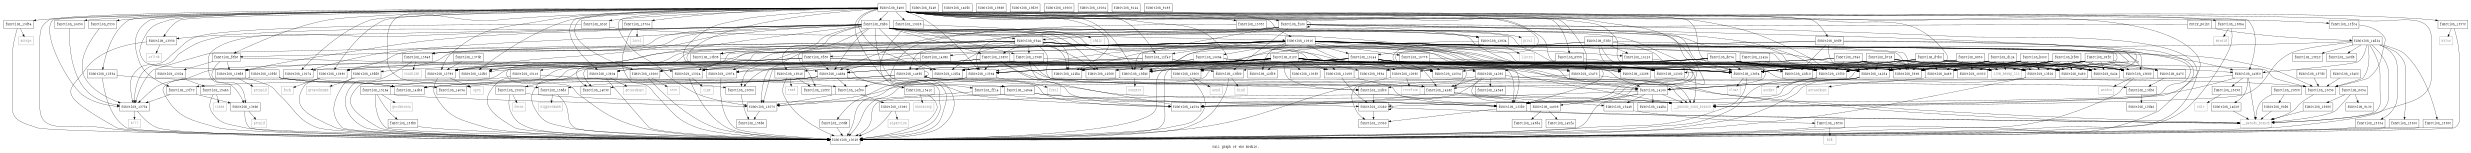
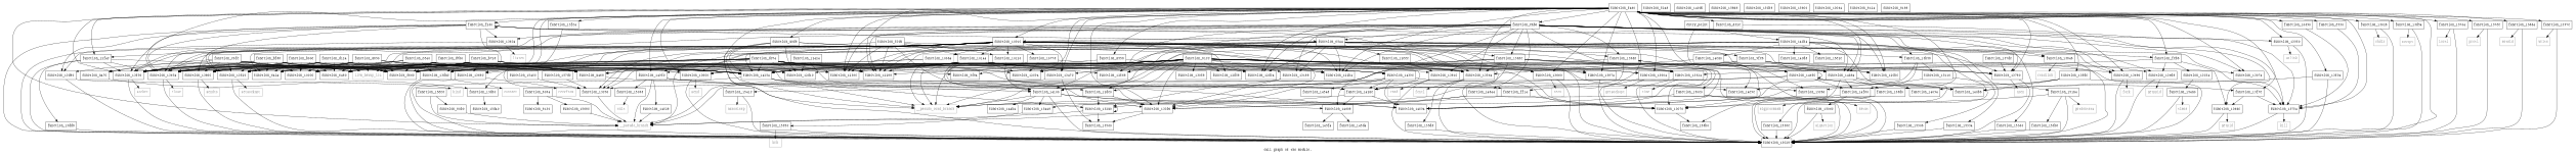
  digraph {
    fontname="Courier Prime"
    label="Call graph of the module."
    node [fontname="Courier Prime" shape=record]
    edge [fontname="Courier Prime"]
    n1 [label="{function_ff14}"]
    n2 [label="{function_133b0}"]
    n3 [label="{function_13c70}"]
    n4 [color=gray50 fontcolor=gray50 label="{__pseudo_branch}"]
    n5 [label="{function_13560}"]
    n6 [label="{function_158b0}"]
    n7 [label="{function_12dc0}"]
    n8 [label="{function_132a0}"]
    n9 [label="{function_12288}"]
    n10 [label="{function_f248}"]
    n11 [label="{function_12d58}"]
    n12 [label="{function_bf88}"]
    n13 [label="{function_1003c}"]
    n14 [label="{function_e424}"]
    n15 [label="{function_e480}"]
    n16 [label="{function_fe60}"]
    n17 [label="{function_13eec}"]
    n18 [label="{function_13f20}"]
    n19 [label="{function_13f50}"]
    n20 [label="{function_14254}"]
    n21 [color=gray50 fontcolor=gray50 label="{llvm_bswap_i32}"]
    n22 [label="{function_13654}"]
    n23 [label="{function_a47c}"]
    n24 [label="{function_a4e8}"]
    n25 [label="{function_13c28}"]
    n26 [color=gray50 fontcolor=gray50 label="{sendto}"]
    n27 [color=gray50 fontcolor=gray50 label="{setsockopt}"]
    n28 [color=gray50 fontcolor=gray50 label="{socket}"]
    n29 [label="{function_14100}"]
    n30 [color=gray50 fontcolor=gray50 label="{__pseudo_cond_branch}"]
    n31 [color=gray50 fontcolor=gray50 label="{close}"]
    n32 [label="{function_13d30}"]
    n33 [label="{function_c6fc}"]
    n34 [label="{function_12cbc}"]
    n35 [label="{function_ce40}"]
    n36 [label="{function_13d80}"]
    n37 [label="{function_13dac}"]
    n38 [label="{function_13ec0}"]
    n39 [color=gray50 fontcolor=gray50 label="{bind}"]
    n40 [color=gray50 fontcolor=gray50 label="{connect}"]
    n41 [color=gray50 fontcolor=gray50 label="{send}"]
    n42 [label="{function_d124}"]
    n43 [label="{function_12d10}"]
    n44 [label="{function_b728}"]
    n45 [label="{function_13564}"]
    n46 [label="{function_13e8c}"]
    n47 [label="{function_13924}"]
    n48 [label="{function_135d8}"]
    n49 [color=gray50 fontcolor=gray50 label="{fcntl}"]
    n50 [color=gray50 fontcolor=gray50 label="{recvfrom}"]
    n51 [label="{function_144b4}"]
    n52 [label="{function_14608}"]
    n53 [label="{function_14c94}"]
    n54 [label="{function_15448}"]
    n55 [color=gray50 fontcolor=gray50 label="{time}"]
    n56 [label="{function_13628}"]
    n57 [color=gray50 fontcolor=gray50 label="{chdir}"]
    n58 [label="{function_e544}"]
    n59 [label="{function_122b4}"]
    n60 [label="{function_1236c}"]
    n61 [label="{function_12d34}"]
    n62 [label="{function_13188}"]
    n63 [label="{function_12eec}"]
    n64 [label="{function_12fe8}"]
    n65 [label="{function_14a84}"]
    n66 [label="{function_13754}"]
    n67 [label="{function_13780}"]
    n68 [label="{function_13848}"]
    n69 [label="{function_139a8}"]
    n70 [label="{function_13a5c}"]
    n71 [label="{function_13b58}"]
    n72 [label="{function_13c90}"]
    n73 [label="{function_12c94}"]
    n74 [label="{function_1381c}"]
    n75 [label="{function_138d0}"]
    n76 [label="{function_140b8}"]
    n77 [label="{function_14094}"]
    n78 [label="{function_14f80}"]
    n79 [label="{function_1541c}"]
    n80 [color=gray50 fontcolor=gray50 label="{kill}"]
    n81 [color=gray50 fontcolor=gray50 label="{open}"]
    n82 [color=gray50 fontcolor=gray50 label="{readlink}"]
    n83 [label="{function_142ac}"]
    n84 [label="{function_14c9c}"]
    n85 [label="{function_150c0}"]
    n86 [label="{function_15110}"]
    n87 [label="{function_10120}"]
    n88 [label="{function_10144}"]
    n89 [label="{function_1439c}"]
    n90 [label="{function_13874}"]
    n91 [label="{function_14548}"]
    n92 [label="{function_10690}"]
    n93 [color=gray50 label="{function_106a4}"]
    n94 [label="{function_e530}"]
    n95 [label="{function_f260}"]
    n96 [label="{function_13e34}"]
    n97 [color=gray50 fontcolor=gray50 label="{listen}"]
    n98 [label="{function_f3d0}"]
    n99 [label="{function_f460}"]
    n100 [label="{function_feb8}"]
    n101 [label="{function_1091c}"]
    n102 [label="{function_eab0}"]
    n103 [label="{function_1347c}"]
    n104 [label="{function_12f4c}"]
    n105 [label="{function_13074}"]
    n106 [label="{function_13d54}"]
    n107 [label="{function_13e04}"]
    n108 [label="{function_13e60}"]
    n109 [label="{function_13f7c}"]
    n110 [label="{function_13f94}"]
    n111 [label="{function_13fc4}"]
    n112 [label="{function_13fdc}"]
    n113 [label="{function_149f0}"]
    n114 [label="{function_13680}"]
    n115 [label="{function_13704}"]
    n116 [label="{function_137ec}"]
    n117 [label="{function_138a4}"]
    n118 [label="{function_13950}"]
    n119 [label="{function_1397c}"]
    n120 [label="{function_a0d8}"]
    n121 [label="{function_a32c}"]
    n122 [label="{function_a558}"]
    n123 [label="{function_136ac}"]
    n124 [label="{function_136d8}"]
    n125 [label="{function_13c34}"]
    n126 [label="{function_10778}"]
    n127 [label="{function_13c80}"]
    n128 [label="{function_14844}"]
    n129 [label="{function_13dd8}"]
    n130 [color=gray50 fontcolor=gray50 label="{accept}"]
    n131 [color=gray50 fontcolor=gray50 label="{getsockopt}"]
    n132 [color=gray50 fontcolor=gray50 label="{recv}"]
    n133 [label="{function_14c28}"]
    n134 [label="{function_15098}"]
    n135 [color=gray50 fontcolor=gray50 label="{fork}"]
    n136 [color=gray50 fontcolor=gray50 label="{ioctl}"]
    n137 [color=gray50 fontcolor=gray50 label="{prctl}"]
    n138 [color=gray50 fontcolor=gray50 label="{setsid}"]
    n139 [color=gray50 fontcolor=gray50 label="{sigprocmask}"]
    n140 [color=gray50 fontcolor=gray50 label="{unlink}"]
    n141 [color=gray50 fontcolor=gray50 label="{write}"]
    n142 [label="{function_9fe8}"]
    n143 [label="{function_12424}"]
    n144 [label="{function_d7b0}"]
    n145 [label="{function_dc74}"]
    n146 [label="{function_9f84}"]
    n147 [color=gray50 fontcolor=gray50 label="{read}"]
    n148 [label="{function_15d40}"]
    n149 [color=gray50 fontcolor=gray50 label="{getpid}"]
    n150 [color=gray50 fontcolor=gray50 label="{getppid}"]
    n151 [label="{function_154a0}"]
    n152 [label="{function_130f8}"]
    n153 [label="{function_14ca0}"]
    n154 [label="{function_146fc}"]
    n155 [label="{function_14cd8}"]
-   n156 [color=gray50 fontcolor=gray50 label="{getsockname}"]
    n157 [label="{function_1506c}"]
    n158 [label="{function_140dc}"]
    n159 [label="{function_145d4}"]
    n160 [label="{function_145f4}"]
    n161 [label="{function_15e50}"]
    n162 [color=gray50 fontcolor=gray50 label="{exit}"]
    n163 [color=gray50 fontcolor=gray50 label="{nanosleep}"]
    n164 [label="{function_14d34}"]
+   n165 [label="{function_15308}"]
    n166 [label="{function_15334}"]
    n167 [label="{function_15360}"]
    n168 [label="{function_1538c}"]
    n169 [label="{function_15e2c}"]
    n170 [color=gray50 fontcolor=gray50 label="{sigaction}"]
    n171 [color=gray50 fontcolor=gray50 label="{fstat}"]
    n172 [label="{function_151a4}"]
    n173 [label="{function_153b8}"]
    n174 [color=gray50 fontcolor=gray50 label="{getdents64}"]
    n175 [color=gray50 fontcolor=gray50 label="{brk}"]
    n176 [color=gray50 fontcolor=gray50 label="{times}"]
    n177 [label="{function_154cc}"]
    n178 [label="{function_157dc}"]
    n179 [label="{function_158a8}"]
    n180 [label="{function_15d38}"]
    n181 [label="{function_15e8c}"]
    n182 [label="{function_15ec0}"]
    n183 [label="{function_15ec8}"]
    n184 [label="{function_80b0}"]
    n185 [label="{function_137dc}"]
    n186 [label="{function_13c64}"]
    n187 [label="{function_8094}"]
    n188 [label="{function_8130}"]
    n189 [label="{function_8124}"]
    n190 [label="{function_8188}"]
    n191 [label="{entry_point}"]
    n192 [label="{function_81cc}"]
    n193 [label="{function_a890}"]
    n194 [label="{function_b00c}"]
    n1 -> n2
    n1 -> n3
    n2 -> n4
    n2 -> n5
    n3 -> n6
    n7 -> n2
    n7 -> n8
    n8 -> n4
    n8 -> n5
    n8 -> n8
    n12 -> n13
    n12 -> n14
    n12 -> n15
    n12 -> n16
    n12 -> n17
    n12 -> n18
    n12 -> n19
    n12 -> n20
    n12 -> n21
    n12 -> n22
    n12 -> n23
    n12 -> n24
    n17 -> n25
    n17 -> n26
    n18 -> n25
    n18 -> n27
    n19 -> n25
    n19 -> n28
    n20 -> n8
    n20 -> n25
    n20 -> n29
    n20 -> n30
    n22 -> n25
    n22 -> n31
    n23 -> n32
    n24 -> n7
    n29 -> n25
    n29 -> n30
    n29 -> n51
    n29 -> n52
    n29 -> n53
    n29 -> n54
    n32 -> n148
    n33 -> n14
    n33 -> n15
    n33 -> n16
    n33 -> n17
    n33 -> n18
    n33 -> n19
    n33 -> n20
    n33 -> n21
    n33 -> n22
    n33 -> n23
    n33 -> n24
    n35 -> n13
    n35 -> n16
    n35 -> n19
    n35 -> n20
    n35 -> n21
    n35 -> n24
    n35 -> n36
    n35 -> n37
    n35 -> n38
    n36 -> n25
    n36 -> n39
    n37 -> n25
    n37 -> n40
    n38 -> n25
    n38 -> n41
    n42 -> n13
    n42 -> n14
    n42 -> n15
    n42 -> n16
    n42 -> n17
    n42 -> n18
    n42 -> n19
    n42 -> n20
    n42 -> n21
    n42 -> n22
    n42 -> n24
    n44 -> n13
    n44 -> n14
    n44 -> n15
    n44 -> n16
    n44 -> n17
    n44 -> n18
    n44 -> n19
    n44 -> n20
    n44 -> n21
    n44 -> n22
    n44 -> n24
    n44 -> n29
    n44 -> n37
    n44 -> n45
    n44 -> n46
    n44 -> n47
    n45 -> n25
    n45 -> n48
    n45 -> n49
    n46 -> n25
    n46 -> n50
    n47 -> n25
    n47 -> n55
    n48 -> n25
    n52 -> n159
    n52 -> n160
    n53 -> n69
    n54 -> n161
    n56 -> n25
    n56 -> n57
    n58 -> n7
    n58 -> n9
    n58 -> n22
    n58 -> n34
    n58 -> n59
    n58 -> n60
    n58 -> n61
    n58 -> n62
    n58 -> n63
    n58 -> n64
    n58 -> n65
    n58 -> n66
    n58 -> n67
    n58 -> n68
    n58 -> n69
    n58 -> n70
    n58 -> n71
    n58 -> n72
    n58 -> n73
    n62 -> n2
    n62 -> n8
-   n74 -> n63
+   n63 -> n74
    n65 -> n25
    n65 -> n75
    n65 -> n76
    n65 -> n77
    n65 -> n78
    n65 -> n79
    n66 -> n25
    n66 -> n80
    n67 -> n25
    n67 -> n81
    n68 -> n25
    n68 -> n82
    n69 -> n22
    n69 -> n25
    n69 -> n83
    n69 -> n84
    n70 -> n20
    n70 -> n22
    n70 -> n25
    n70 -> n29
    n70 -> n45
    n70 -> n53
    n70 -> n67
    n70 -> n83
    n70 -> n85
    n71 -> n53
    n71 -> n84
    n71 -> n86
    n72 -> n4
    n74 -> n25
    n74 -> n147
    n75 -> n25
    n75 -> n139
    n78 -> n3
    n78 -> n157
    n79 -> n25
    n79 -> n163
    n83 -> n52
    n83 -> n53
    n83 -> n54
    n85 -> n25
    n85 -> n30
    n85 -> n171
    n86 -> n127
    n86 -> n172
    n87 -> n30
    n87 -> n83
    n88 -> n2
    n88 -> n16
    n88 -> n19
    n88 -> n20
    n88 -> n22
    n88 -> n30
    n88 -> n37
    n88 -> n38
    n88 -> n45
    n88 -> n46
    n88 -> n61
    n88 -> n65
    n88 -> n73
    n88 -> n83
    n88 -> n89
    n88 -> n90
    n89 -> n3
    n89 -> n29
    n89 -> n52
    n89 -> n53
    n89 -> n83
    n89 -> n91
    n90 -> n25
    n92 -> n66
    n93 -> n19
    n93 -> n30
    n93 -> n37
    n93 -> n45
    n93 -> n61
    n94 -> n66
    n95 -> n18
    n95 -> n19
    n95 -> n22
    n95 -> n25
    n95 -> n36
    n95 -> n37
    n95 -> n45
    n95 -> n58
    n95 -> n65
    n95 -> n95
    n95 -> n96
    n96 -> n25
    n96 -> n97
    n98 -> n2
    n98 -> n9
    n98 -> n16
    n98 -> n59
    n98 -> n60
    n98 -> n87
    n98 -> n88
    n99 -> n1
    n99 -> n2
    n99 -> n3
    n99 -> n4
    n99 -> n9
    n99 -> n16
    n99 -> n19
    n99 -> n22
    n99 -> n25
    n99 -> n30
    n99 -> n34
    n99 -> n37
    n99 -> n38
    n99 -> n45
    n99 -> n56
    n99 -> n59
    n99 -> n60
    n99 -> n61
    n99 -> n65
    n99 -> n66
    n99 -> n67
    n99 -> n73
    n99 -> n75
    n99 -> n90
    n99 -> n92
    n99 -> n94
    n99 -> n95
    n99 -> n100
    n99 -> n101
    n99 -> n102
    n99 -> n103
    n99 -> n104
    n99 -> n105
    n99 -> n106
    n99 -> n107
    n99 -> n108
    n99 -> n109
    n99 -> n110
    n99 -> n111
    n99 -> n112
    n99 -> n113
    n99 -> n114
    n99 -> n115
    n99 -> n116
    n99 -> n117
    n99 -> n118
    n99 -> n119
    n99 -> n120
    n99 -> n121
    n99 -> n122
    n100 -> n47
    n100 -> n123
    n100 -> n124
    n100 -> n125
    n101 -> n2
    n101 -> n3
    n101 -> n9
    n101 -> n11
    n101 -> n14
    n101 -> n15
    n101 -> n16
    n101 -> n17
    n101 -> n18
    n101 -> n19
    n101 -> n20
    n101 -> n21
    n101 -> n22
    n101 -> n25
    n101 -> n37
    n101 -> n38
    n101 -> n45
    n101 -> n46
    n101 -> n47
    n101 -> n59
    n101 -> n60
    n101 -> n87
    n101 -> n88
    n101 -> n90
    n101 -> n93
    n101 -> n100
    n101 -> n103
    n101 -> n104
    n101 -> n107
    n101 -> n108
-   n101 -> n113
    n101 -> n114
    n101 -> n126
    n101 -> n127
    n102 -> n2
    n102 -> n9
    n102 -> n19
    n102 -> n22
    n102 -> n29
    n102 -> n34
    n102 -> n36
    n102 -> n47
    n102 -> n58
    n102 -> n59
    n102 -> n60
    n102 -> n61
    n102 -> n62
    n102 -> n64
    n102 -> n65
    n102 -> n66
    n102 -> n67
    n102 -> n68
    n102 -> n69
    n102 -> n70
    n102 -> n71
    n102 -> n74
    n102 -> n96
    n102 -> n105
    n102 -> n114
    n102 -> n118
    n102 -> n123
    n102 -> n124
    n102 -> n128
    n103 -> n4
    n103 -> n5
    n104 -> n19
    n104 -> n22
    n104 -> n25
    n104 -> n37
    n104 -> n129
    n106 -> n25
    n106 -> n130
    n107 -> n25
    n107 -> n131
    n108 -> n25
    n108 -> n132
    n109 -> n66
    n109 -> n123
    n110 -> n25
    n110 -> n76
    n111 -> n72
    n112 -> n25
    n112 -> n76
    n112 -> n77
    n112 -> n78
    n113 -> n4
    n113 -> n53
    n113 -> n84
    n113 -> n133
    n113 -> n134
    n114 -> n25
    n114 -> n135
    n115 -> n25
    n115 -> n136
    n116 -> n25
    n116 -> n137
    n117 -> n25
    n117 -> n138
    n118 -> n25
    n118 -> n140
    n119 -> n25
    n119 -> n141
    n120 -> n20
    n120 -> n25
    n120 -> n30
    n120 -> n43
    n120 -> n83
    n120 -> n142
    n121 -> n66
    n121 -> n101
    n122 -> n20
    n122 -> n89
    n123 -> n25
    n123 -> n149
    n124 -> n25
    n124 -> n150
    n125 -> n151
    n126 -> n29
    n126 -> n43
    n126 -> n73
    n126 -> n89
    n127 -> n6
    n128 -> n2
    n128 -> n8
    n128 -> n25
    n129 -> n25
-   n129 -> n156
    n133 -> n4
    n134 -> n162
    n142 -> n4
    n142 -> n65
    n142 -> n66
    n142 -> n113
    n142 -> n114
    n142 -> n124
    n143 -> n29
    n143 -> n43
    n144 -> n9
    n144 -> n14
    n144 -> n15
    n144 -> n16
    n144 -> n17
    n144 -> n18
    n144 -> n19
    n144 -> n20
    n144 -> n21
    n144 -> n22
    n144 -> n24
    n144 -> n43
    n144 -> n60
    n145 -> n1
    n145 -> n9
    n145 -> n14
    n145 -> n15
    n145 -> n16
    n145 -> n17
    n145 -> n18
    n145 -> n19
    n145 -> n20
    n145 -> n22
    n145 -> n24
    n145 -> n32
    n145 -> n43
    n145 -> n59
    n145 -> n60
    n145 -> n64
    n145 -> n67
    n145 -> n73
    n145 -> n74
    n145 -> n146
    n151 -> n25
    n151 -> n176
    n153 -> n45
    n153 -> n67
    n153 -> n154
    n154 -> n30
    n154 -> n53
    n154 -> n72
    n154 -> n76
    n154 -> n78
    n154 -> n109
    n154 -> n154
    n157 -> n25
    n157 -> n170
    n161 -> n25
    n161 -> n175
    n164 -> n4
    n164 -> n25
    n164 -> n30
    n164 -> n72
    n164 -> n113
    n164 -> n153
    n164 -> n155
+   n164 -> n165
    n164 -> n166
    n164 -> n167
    n164 -> n168
    n164 -> n169
+   n165 -> n25
    n166 -> n25
    n167 -> n25
    n168 -> n25
    n172 -> n3
    n172 -> n25
    n172 -> n173
    n172 -> n174
    n173 -> n25
    n177 -> n72
    n178 -> n72
    n181 -> n4
    n183 -> n4
    n183 -> n184
    n184 -> n4
    n185 -> n67
    n187 -> n4
    n187 -> n181
    n187 -> n188
    n191 -> n154
    n191 -> n164
    n192 -> n2
    n192 -> n3
    n192 -> n7
    n192 -> n9
    n192 -> n11
    n192 -> n16
    n192 -> n18
    n192 -> n19
    n192 -> n20
    n192 -> n21
    n192 -> n22
    n192 -> n24
    n192 -> n25
    n192 -> n30
    n192 -> n34
    n192 -> n37
    n192 -> n38
    n192 -> n45
    n192 -> n47
    n192 -> n59
    n192 -> n60
    n192 -> n61
    n192 -> n62
    n192 -> n64
    n192 -> n65
    n192 -> n72
    n192 -> n73
    n192 -> n90
    n192 -> n103
    n192 -> n105
    n192 -> n107
    n192 -> n108
    n192 -> n127
    n192 -> n146
    n192 -> n152
    n193 -> n13
    n193 -> n14
    n193 -> n15
    n193 -> n16
    n193 -> n17
    n193 -> n18
    n193 -> n19
    n193 -> n20
    n193 -> n21
    n193 -> n22
    n193 -> n24
    n193 -> n43
    n194 -> n13
    n194 -> n14
    n194 -> n15
    n194 -> n16
    n194 -> n17
    n194 -> n18
    n194 -> n19
    n194 -> n20
    n194 -> n21
    n194 -> n22
    n194 -> n24
  }
